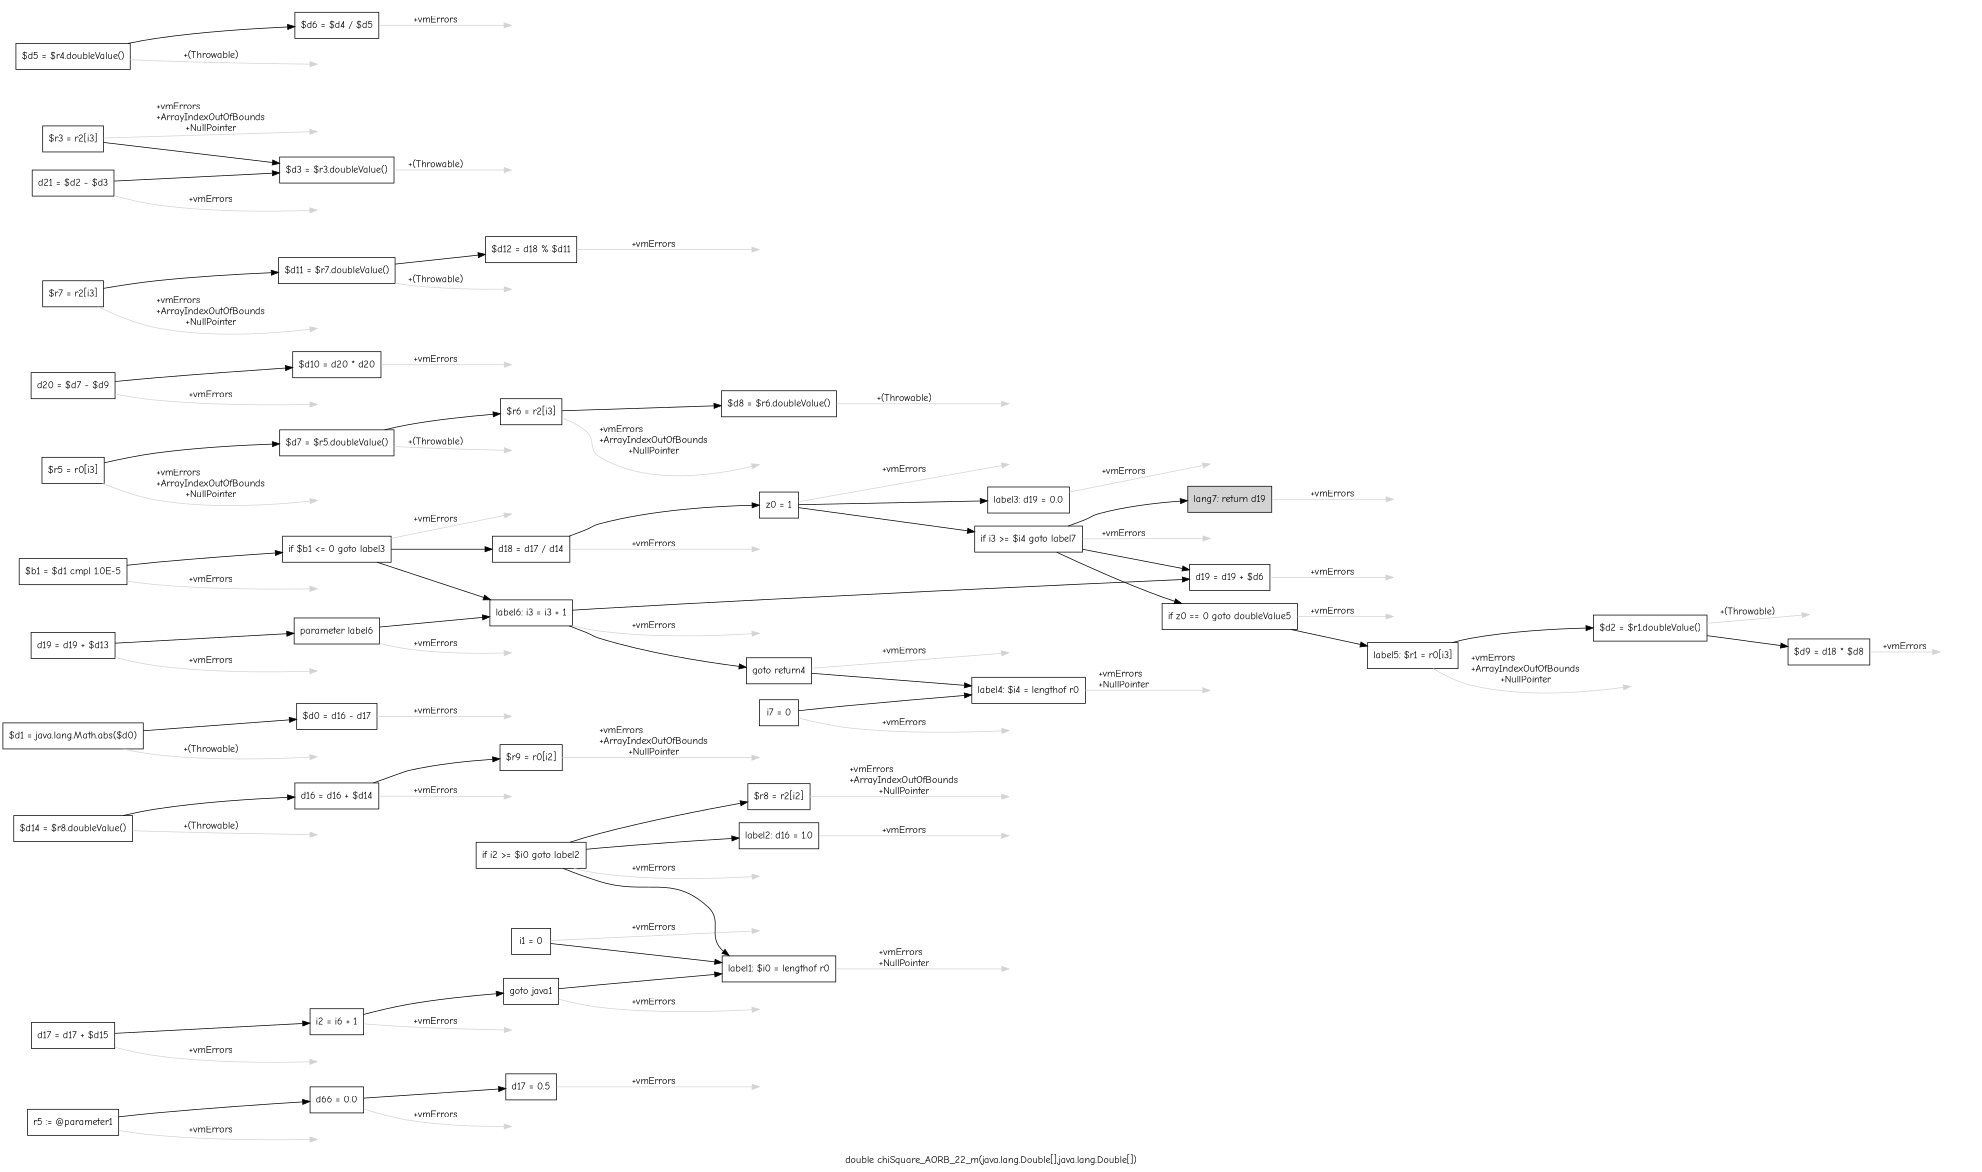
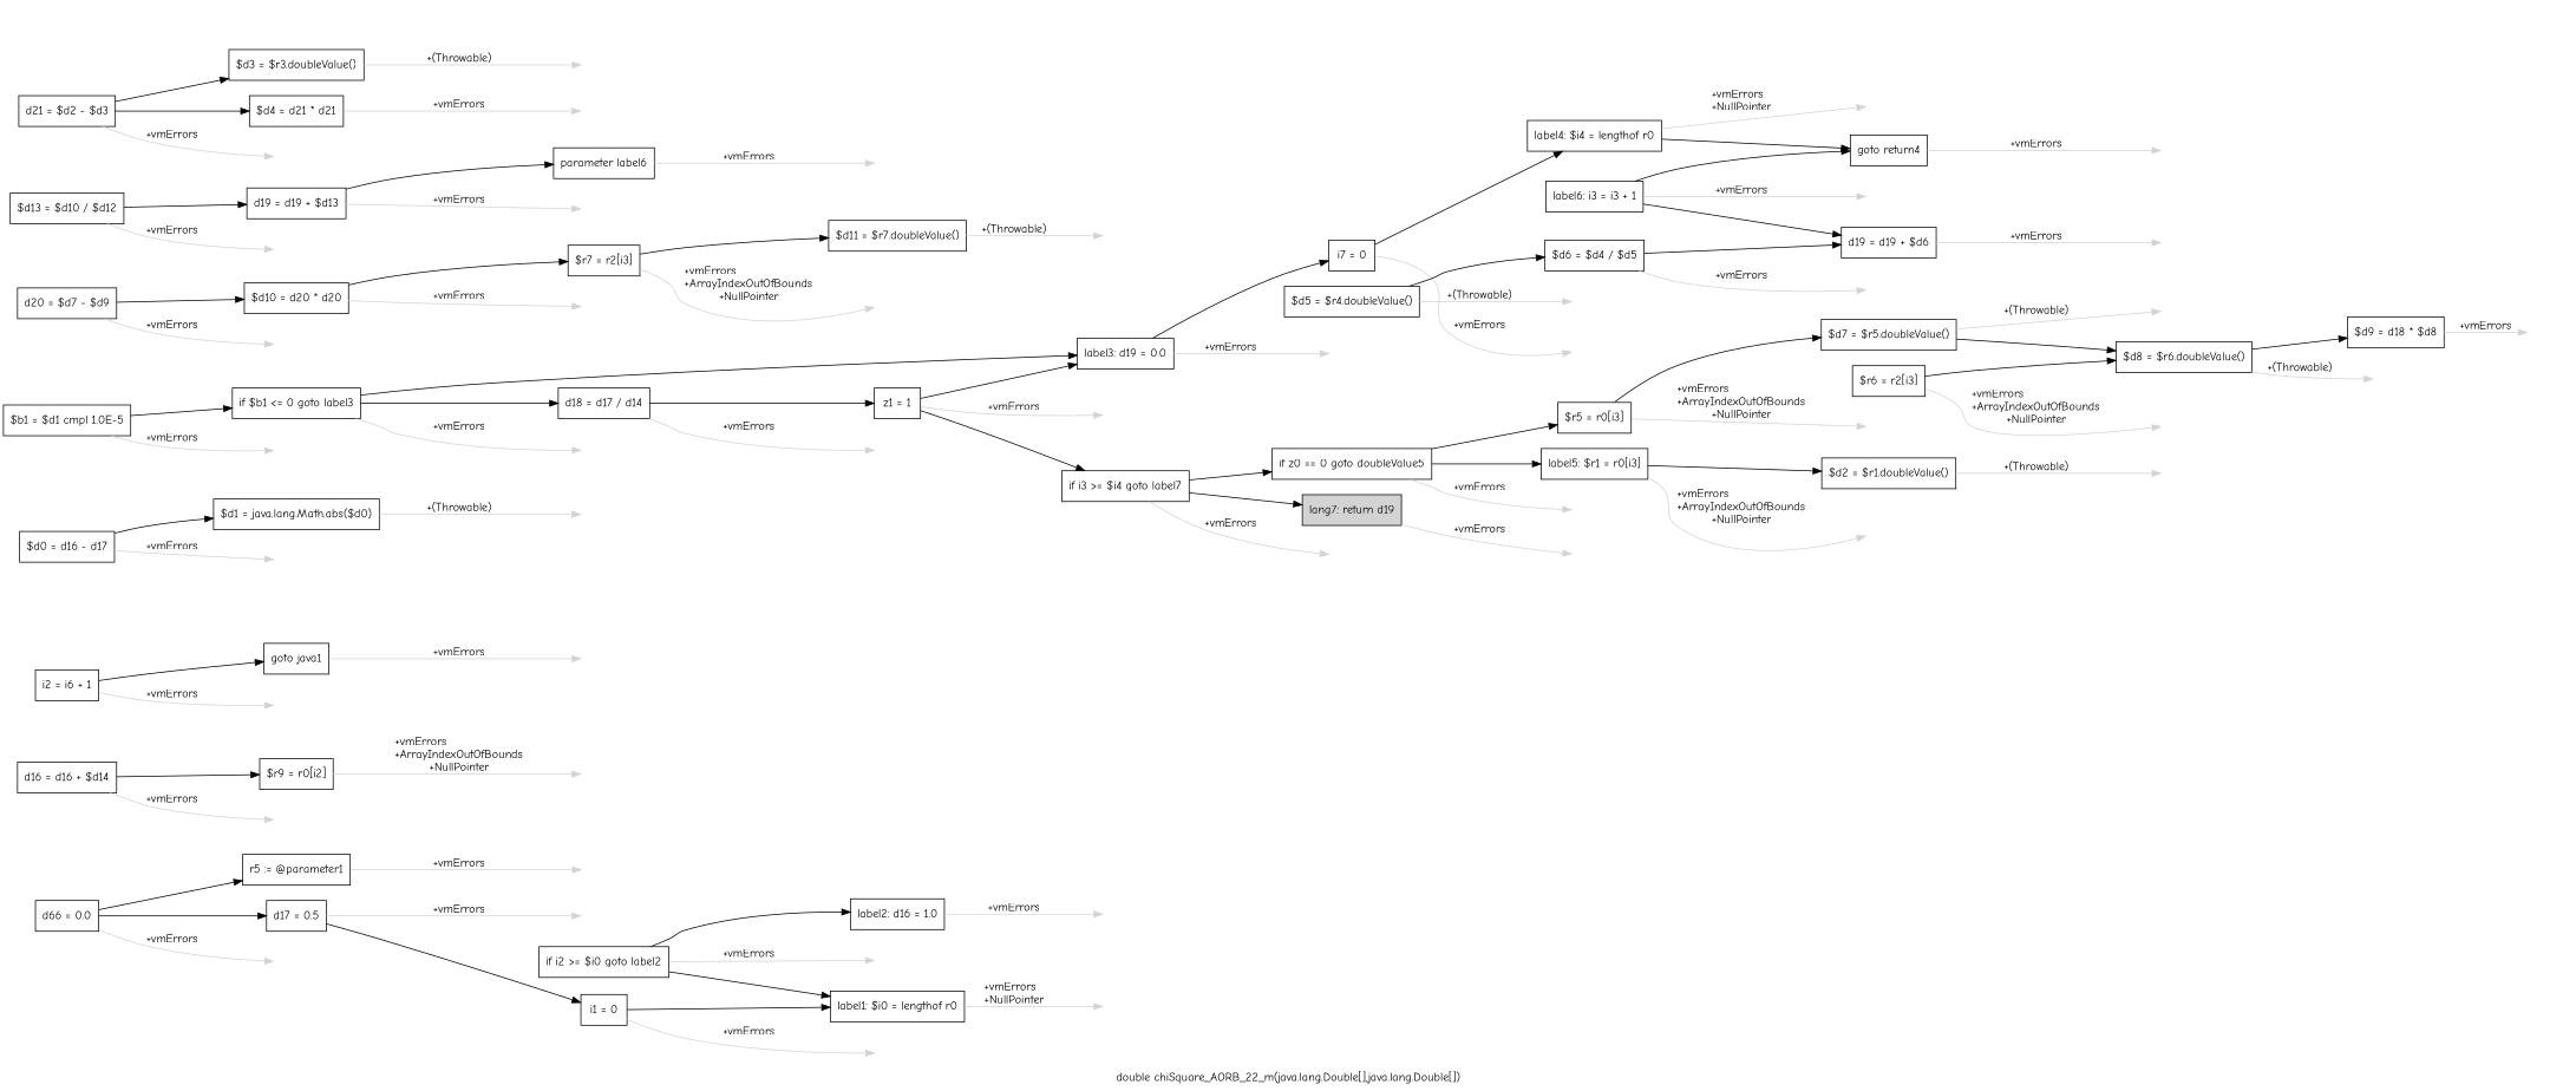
  digraph {
    fontname="Comic Neue"
    label="double chiSquare_AORB_22_m(java.lang.Double[],java.lang.Double[])"
    rankdir=LR
    node [fontname="Comic Neue" shape=box style=invis]
    edge [color=lightgray fontname="Comic Neue"]
    n1 [label="r5 := @parameter1" style=""]
    n2 [label="d66 = 0.0" style=""]
    n3 [label=Esc]
    n4 [label=Esc]
    n5 [label="d17 = 0.5" style=""]
    n6 [label=Esc]
    n7 [label="i1 = 0" style=""]
    n8 [label=Esc]
    n9 [label="label1: $i0 = lengthof r0" style=""]
    n10 [label=Esc]
    n11 [label=Esc]
    n12 [label="if i2 >= $i0 goto label2" style=""]
-   n13 [label="$r8 = r2[i2]" style=""]
    n14 [label="label2: d16 = 1.0" style=""]
    n15 [label=Esc]
    n16 [label=Esc]
    n17 [label=Esc]
-   n18 [label="$d14 = $r8.doubleValue()" style=""]
    n19 [label="d16 = d16 + $d14" style=""]
    n20 [label=Esc]
    n21 [label="$r9 = r0[i2]" style=""]
    n22 [label=Esc]
    n23 [label=Esc]
-   n24 [label="d17 = d17 + $d15" style=""]
    n25 [label="i2 = i6 + 1" style=""]
    n26 [label=Esc]
    n27 [label=Esc]
    n28 [label="goto java1" style=""]
    n29 [label=Esc]
    n30 [label=Esc]
    n31 [label="$d0 = d16 - d17" style=""]
    n32 [label="$d1 = java.lang.Math.abs($d0)" style=""]
    n33 [label=Esc]
    n34 [label=Esc]
    n35 [label=Esc]
    n36 [label="$b1 = $d1 cmpl 1.0E-5" style=""]
    n37 [label="if $b1 <= 0 goto label3" style=""]
    n38 [label=Esc]
    n39 [label="d18 = d17 / d14" style=""]
    n40 [label="label3: d19 = 0.0" style=""]
    n41 [label=Esc]
-   n42 [label="z0 = 1" style=""]
+   n42 [label="z1 = 1" style=""]
    n43 [label=Esc]
    n44 [label="i7 = 0" style=""]
    n45 [label=Esc]
    n46 [label=Esc]
    n47 [label="if i3 >= $i4 goto label7" style=""]
    n48 [label="label4: $i4 = lengthof r0" style=""]
    n49 [label=Esc]
    n50 [label=Esc]
    n51 [label="if z0 == 0 goto doubleValue5" style=""]
    n52 [fillcolor=lightgray label="lang7: return d19" style=filled]
    n53 [label=Esc]
    n54 [label="$r5 = r0[i3]" style=""]
    n55 [label="label5: $r1 = r0[i3]" style=""]
    n56 [label=Esc]
    n57 [label=Esc]
    n58 [label="$d7 = $r5.doubleValue()" style=""]
    n59 [label=Esc]
    n60 [label="$d2 = $r1.doubleValue()" style=""]
    n61 [label=Esc]
    n62 [label="$r6 = r2[i3]" style=""]
    n63 [label=Esc]
    n64 [label=Esc]
    n65 [label="$d8 = $r6.doubleValue()" style=""]
    n66 [label=Esc]
    n67 [label="$d9 = d18 * $d8" style=""]
    n68 [label=Esc]
    n69 [label=Esc]
    n70 [label="d20 = $d7 - $d9" style=""]
    n71 [label="$d10 = d20 * d20" style=""]
    n72 [label=Esc]
    n73 [label="$r7 = r2[i3]" style=""]
    n74 [label=Esc]
    n75 [label="$d11 = $r7.doubleValue()" style=""]
    n76 [label=Esc]
-   n77 [label="$d12 = d18 % $d11" style=""]
    n78 [label=Esc]
    n79 [label=Esc]
+   n80 [label="$d13 = $d10 / $d12" style=""]
    n81 [label="d19 = d19 + $d13" style=""]
    n82 [label=Esc]
    n83 [label="parameter label6" style=""]
    n84 [label=Esc]
    n85 [label="label6: i3 = i3 + 1" style=""]
    n86 [label=Esc]
    n87 [label="goto return4" style=""]
    n88 [label=Esc]
    n89 [label="d19 = d19 + $d6" style=""]
    n90 [label=Esc]
-   n91 [label="$r3 = r2[i3]" style=""]
    n92 [label="$d3 = $r3.doubleValue()" style=""]
    n93 [label=Esc]
    n94 [label=Esc]
    n95 [label="d21 = $d2 - $d3" style=""]
+   n96 [label="$d4 = d21 * d21" style=""]
    n97 [label=Esc]
    n98 [label=Esc]
    n99 [label="$d5 = $r4.doubleValue()" style=""]
    n100 [label="$d6 = $d4 / $d5" style=""]
    n101 [label=Esc]
    n102 [label=Esc]
    n103 [label=Esc]
    n104 [label=Esc]
-   n1 -> n2 [color=black]
+   n2 -> n1 [color=black]
    n1 -> n3 [label="\l+vmErrors"]
    n2 -> n5 [color=black]
    n2 -> n6 [label="\l+vmErrors"]
+   n5 -> n7 [color=black]
    n5 -> n8 [label="\l+vmErrors"]
    n7 -> n9 [color=black]
    n7 -> n10 [label="\l+vmErrors"]
    n9 -> n11 [label="\l+vmErrors\l+NullPointer"]
    n12 -> n9 [color=black]
-   n12 -> n13 [color=black]
    n12 -> n14 [color=black]
    n12 -> n15 [label="\l+vmErrors"]
-   n13 -> n16 [label="\l+vmErrors\l+ArrayIndexOutOfBounds\l+NullPointer"]
    n14 -> n17 [label="\l+vmErrors"]
-   n18 -> n19 [color=black]
-   n18 -> n20 [label="\l+(Throwable)"]
    n19 -> n21 [color=black]
    n19 -> n22 [label="\l+vmErrors"]
    n21 -> n23 [label="\l+vmErrors\l+ArrayIndexOutOfBounds\l+NullPointer"]
-   n24 -> n25 [color=black]
-   n24 -> n26 [label="\l+vmErrors"]
    n25 -> n28 [color=black]
    n25 -> n29 [label="\l+vmErrors"]
-   n28 -> n9 [color=black]
    n28 -> n30 [label="\l+vmErrors"]
-   n32 -> n31 [color=black]
+   n31 -> n32 [color=black]
    n31 -> n33 [label="\l+vmErrors"]
    n32 -> n35 [label="\l+(Throwable)"]
    n36 -> n37 [color=black]
    n36 -> n38 [label="\l+vmErrors"]
    n37 -> n39 [color=black]
-   n37 -> n85 [color=black]
+   n37 -> n40 [color=black]
    n37 -> n41 [label="\l+vmErrors"]
    n39 -> n42 [color=black]
    n39 -> n43 [label="\l+vmErrors"]
+   n40 -> n44 [color=black]
    n40 -> n45 [label="\l+vmErrors"]
    n42 -> n40 [color=black]
    n42 -> n46 [label="\l+vmErrors"]
    n42 -> n47 [color=black]
    n44 -> n48 [color=black]
    n44 -> n49 [label="\l+vmErrors"]
    n47 -> n51 [color=black]
    n47 -> n52 [color=black]
    n47 -> n53 [label="\l+vmErrors"]
    n48 -> n50 [label="\l+vmErrors\l+NullPointer"]
+   n51 -> n54 [color=black]
    n51 -> n55 [color=black]
    n51 -> n56 [label="\l+vmErrors"]
    n52 -> n57 [label="\l+vmErrors"]
    n54 -> n58 [color=black]
    n54 -> n59 [label="\l+vmErrors\l+ArrayIndexOutOfBounds\l+NullPointer"]
    n55 -> n60 [color=black]
    n55 -> n61 [label="\l+vmErrors\l+ArrayIndexOutOfBounds\l+NullPointer"]
-   n58 -> n62 [color=black]
+   n58 -> n65 [color=black]
    n58 -> n63 [label="\l+(Throwable)"]
    n60 -> n64 [label="\l+(Throwable)"]
    n62 -> n65 [color=black]
    n62 -> n66 [label="\l+vmErrors\l+ArrayIndexOutOfBounds\l+NullPointer"]
-   n60 -> n67 [color=black]
+   n65 -> n67 [color=black]
    n65 -> n68 [label="\l+(Throwable)"]
    n67 -> n69 [label="\l+vmErrors"]
    n70 -> n71 [color=black]
    n70 -> n72 [label="\l+vmErrors"]
+   n71 -> n73 [color=black]
    n71 -> n74 [label="\l+vmErrors"]
    n73 -> n75 [color=black]
    n73 -> n76 [label="\l+vmErrors\l+ArrayIndexOutOfBounds\l+NullPointer"]
-   n75 -> n77 [color=black]
    n75 -> n78 [label="\l+(Throwable)"]
-   n77 -> n79 [label="\l+vmErrors"]
+   n80 -> n81 [color=black]
+   n80 -> n82 [label="\l+vmErrors"]
    n81 -> n83 [color=black]
    n81 -> n84 [label="\l+vmErrors"]
-   n83 -> n85 [color=black]
    n83 -> n86 [label="\l+vmErrors"]
    n85 -> n87 [color=black]
    n85 -> n88 [label="\l+vmErrors"]
    n85 -> n89 [color=black]
-   n87 -> n48 [color=black]
+   n48 -> n87 [color=black]
    n87 -> n90 [label="\l+vmErrors"]
    n89 -> n104 [label="\l+vmErrors"]
-   n91 -> n92 [color=black]
-   n91 -> n93 [label="\l+vmErrors\l+ArrayIndexOutOfBounds\l+NullPointer"]
    n92 -> n94 [label="\l+(Throwable)"]
    n95 -> n92 [color=black]
+   n95 -> n96 [color=black]
    n95 -> n97 [label="\l+vmErrors"]
+   n96 -> n98 [label="\l+vmErrors"]
    n99 -> n100 [color=black]
    n99 -> n101 [label="\l+(Throwable)"]
-   n47 -> n89 [color=black]
+   n100 -> n89 [color=black]
    n100 -> n103 [label="\l+vmErrors"]
  }
